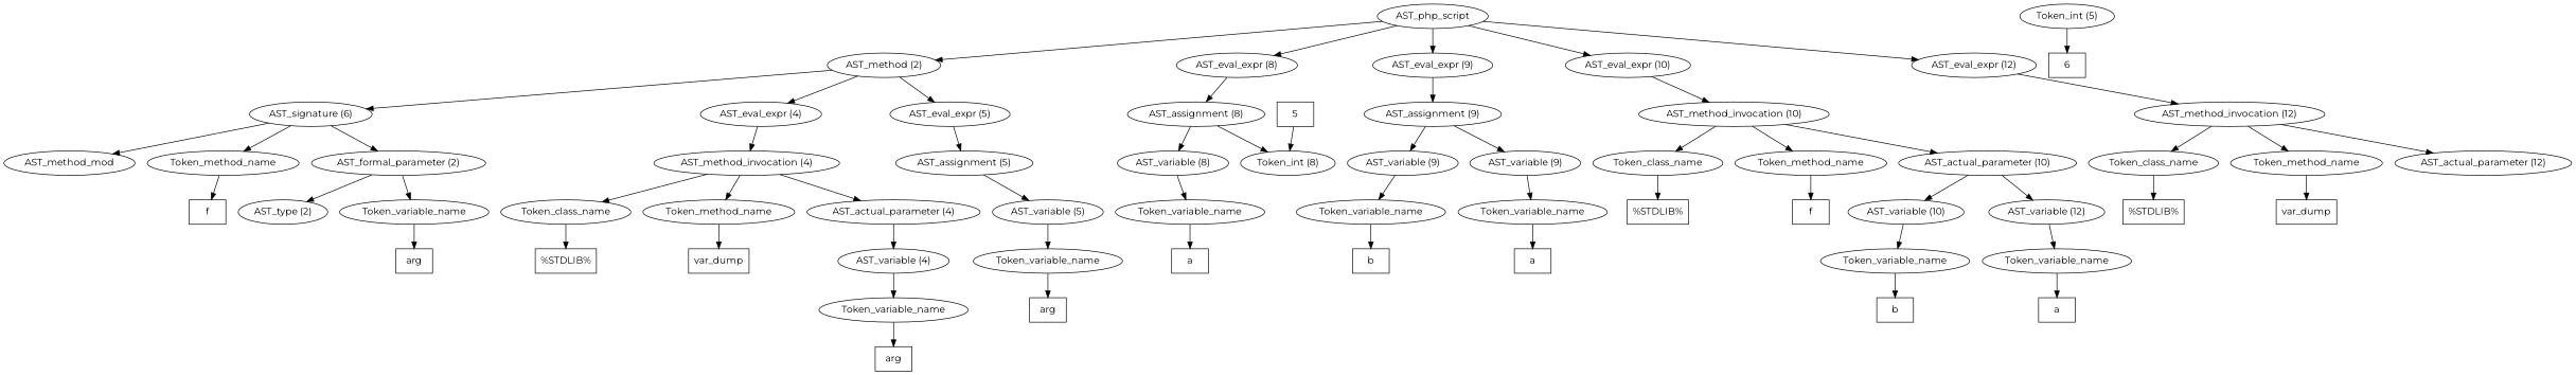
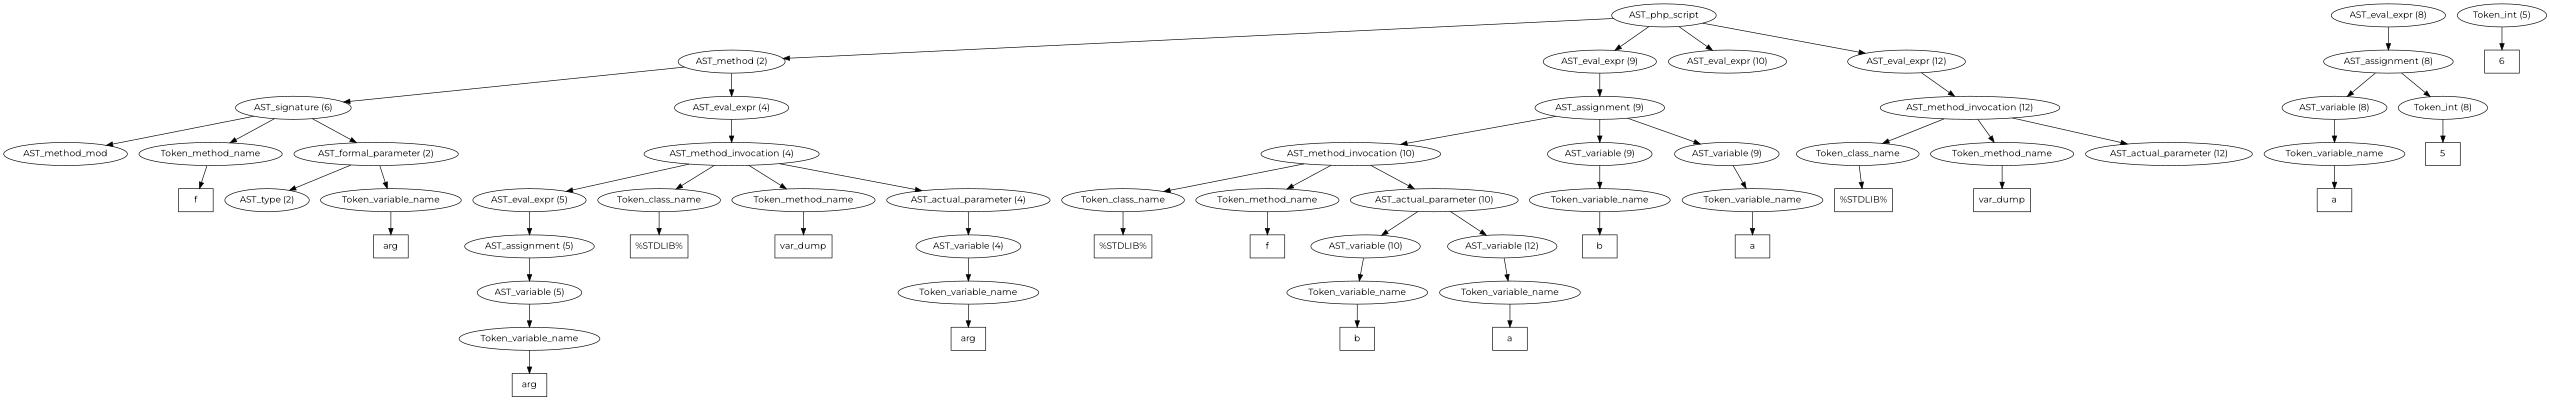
  digraph {
    fontname=Montserrat
    node [fontname=Montserrat]
    edge [fontname=Montserrat]
    n1 [label=AST_php_script]
    n2 [label="AST_method (2)"]
    n3 [label="AST_eval_expr (8)"]
    n4 [label="AST_eval_expr (9)"]
    n5 [label="AST_eval_expr (10)"]
    n6 [label="AST_eval_expr (12)"]
    n7 [label="AST_signature (6)"]
    n8 [label="AST_eval_expr (4)"]
    n9 [label="AST_eval_expr (5)"]
    n10 [label="AST_assignment (8)"]
    n11 [label="AST_assignment (9)"]
    n12 [label="AST_method_invocation (10)"]
    n13 [label="AST_method_invocation (12)"]
    n14 [label=AST_method_mod]
    n15 [label=Token_method_name]
    n16 [label="AST_formal_parameter (2)"]
    n17 [label="AST_method_invocation (4)"]
    n18 [label="AST_assignment (5)"]
    n19 [label=f shape=box]
    n20 [label="AST_type (2)"]
    n21 [label=Token_variable_name]
    n22 [label=arg shape=box]
    n23 [label=Token_class_name]
    n24 [label=Token_method_name]
    n25 [label="AST_actual_parameter (4)"]
    n26 [label="%STDLIB%" shape=box]
    n27 [label=var_dump shape=box]
    n28 [label="AST_variable (4)"]
    n29 [label=Token_variable_name]
    n30 [label=arg shape=box]
    n31 [label="AST_variable (5)"]
    n32 [label=Token_variable_name]
    n33 [label="Token_int (5)"]
    n34 [label=6 shape=box]
    n35 [label=arg shape=box]
    n36 [label="AST_variable (8)"]
    n37 [label="Token_int (8)"]
    n38 [label=Token_variable_name]
    n39 [label=5 shape=box]
    n40 [label=a shape=box]
    n41 [label="AST_variable (9)"]
    n42 [label="AST_variable (9)"]
    n43 [label=Token_variable_name]
    n44 [label=Token_variable_name]
    n45 [label=b shape=box]
    n46 [label=a shape=box]
    n47 [label=Token_class_name]
    n48 [label=Token_method_name]
    n49 [label="AST_actual_parameter (10)"]
    n50 [label="%STDLIB%" shape=box]
    n51 [label=f shape=box]
    n52 [label="AST_variable (10)"]
    n53 [label="AST_variable (12)"]
    n54 [label=Token_variable_name]
    n55 [label=b shape=box]
    n56 [label=Token_class_name]
    n57 [label=Token_method_name]
    n58 [label="AST_actual_parameter (12)"]
    n59 [label="%STDLIB%" shape=box]
    n60 [label=var_dump shape=box]
    n61 [label=Token_variable_name]
    n62 [label=a shape=box]
    n1 -> n2
-   n1 -> n3
    n1 -> n4
    n1 -> n5
    n1 -> n6
    n2 -> n7
    n2 -> n8
-   n2 -> n9
+   n17 -> n9
    n3 -> n10
    n4 -> n11
-   n5 -> n12
+   n11 -> n12
    n6 -> n13
    n7 -> n14
    n7 -> n15
    n7 -> n16
    n8 -> n17
    n9 -> n18
    n10 -> n36
    n10 -> n37
    n11 -> n41
    n11 -> n42
    n12 -> n47
    n12 -> n48
    n12 -> n49
    n13 -> n56
    n13 -> n57
    n13 -> n58
    n15 -> n19
    n16 -> n20
    n16 -> n21
    n17 -> n23
    n17 -> n24
    n17 -> n25
    n18 -> n31
    n21 -> n22
    n23 -> n26
    n24 -> n27
    n25 -> n28
    n28 -> n29
    n29 -> n30
    n31 -> n32
    n32 -> n35
    n33 -> n34
    n36 -> n38
-   n39 -> n37
+   n37 -> n39
    n38 -> n40
    n41 -> n43
    n42 -> n44
    n43 -> n45
    n44 -> n46
    n47 -> n50
    n48 -> n51
    n49 -> n52
    n49 -> n53
    n52 -> n54
    n53 -> n61
    n54 -> n55
    n56 -> n59
    n57 -> n60
    n61 -> n62
  }
